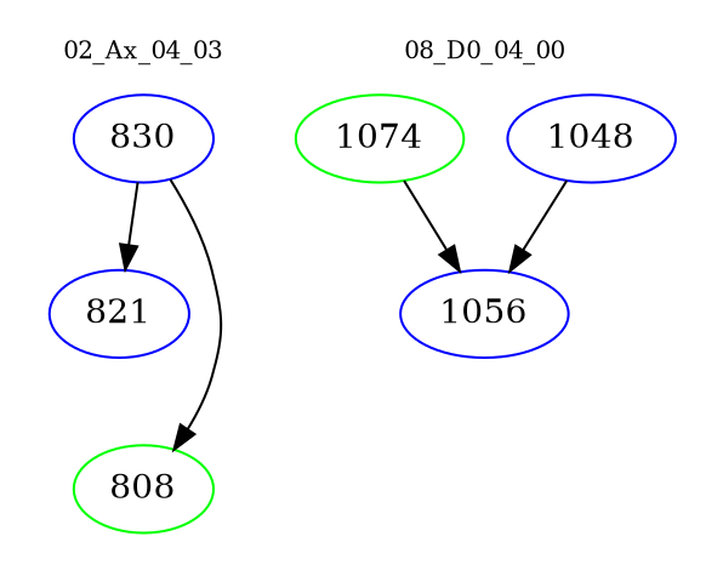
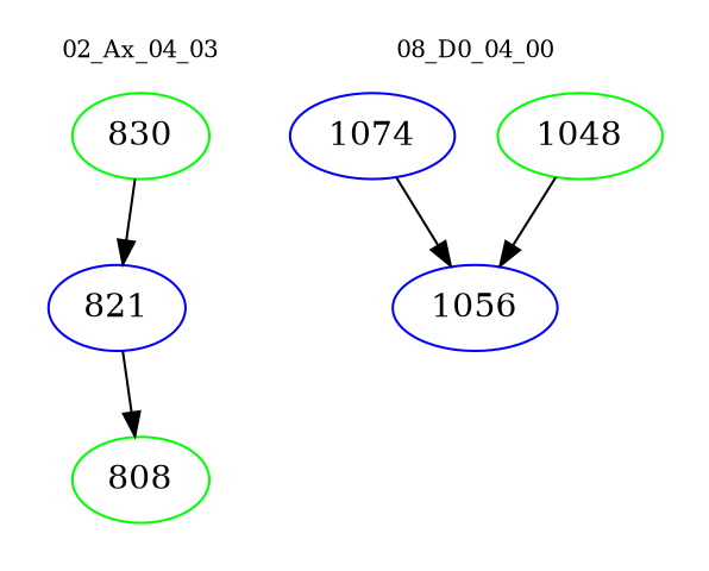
  digraph {
    node [color=green]
    edge [color=black]
-   n1 [color=blue label=830]
+   n1 [label=830]
    n2 [color=blue label=821]
    n3 [label=808]
-   n4 [color=blue label=1048]
+   n4 [label=1048]
    n5 [color=blue label=1056]
-   n6 [label=1074]
+   n6 [color=blue label=1074]
    subgraph cluster_1 {
      color=white
      fontsize=10
      label="02_Ax_04_03"
      n1
      n2
      n3
    }
    subgraph cluster_2 {
      color=white
      fontsize=10
      label="08_D0_04_00"
      n4
      n5
      n6
    }
    n1 -> n2
-   n1 -> n3
+   n2 -> n3
    n4 -> n5
    n6 -> n5
  }
